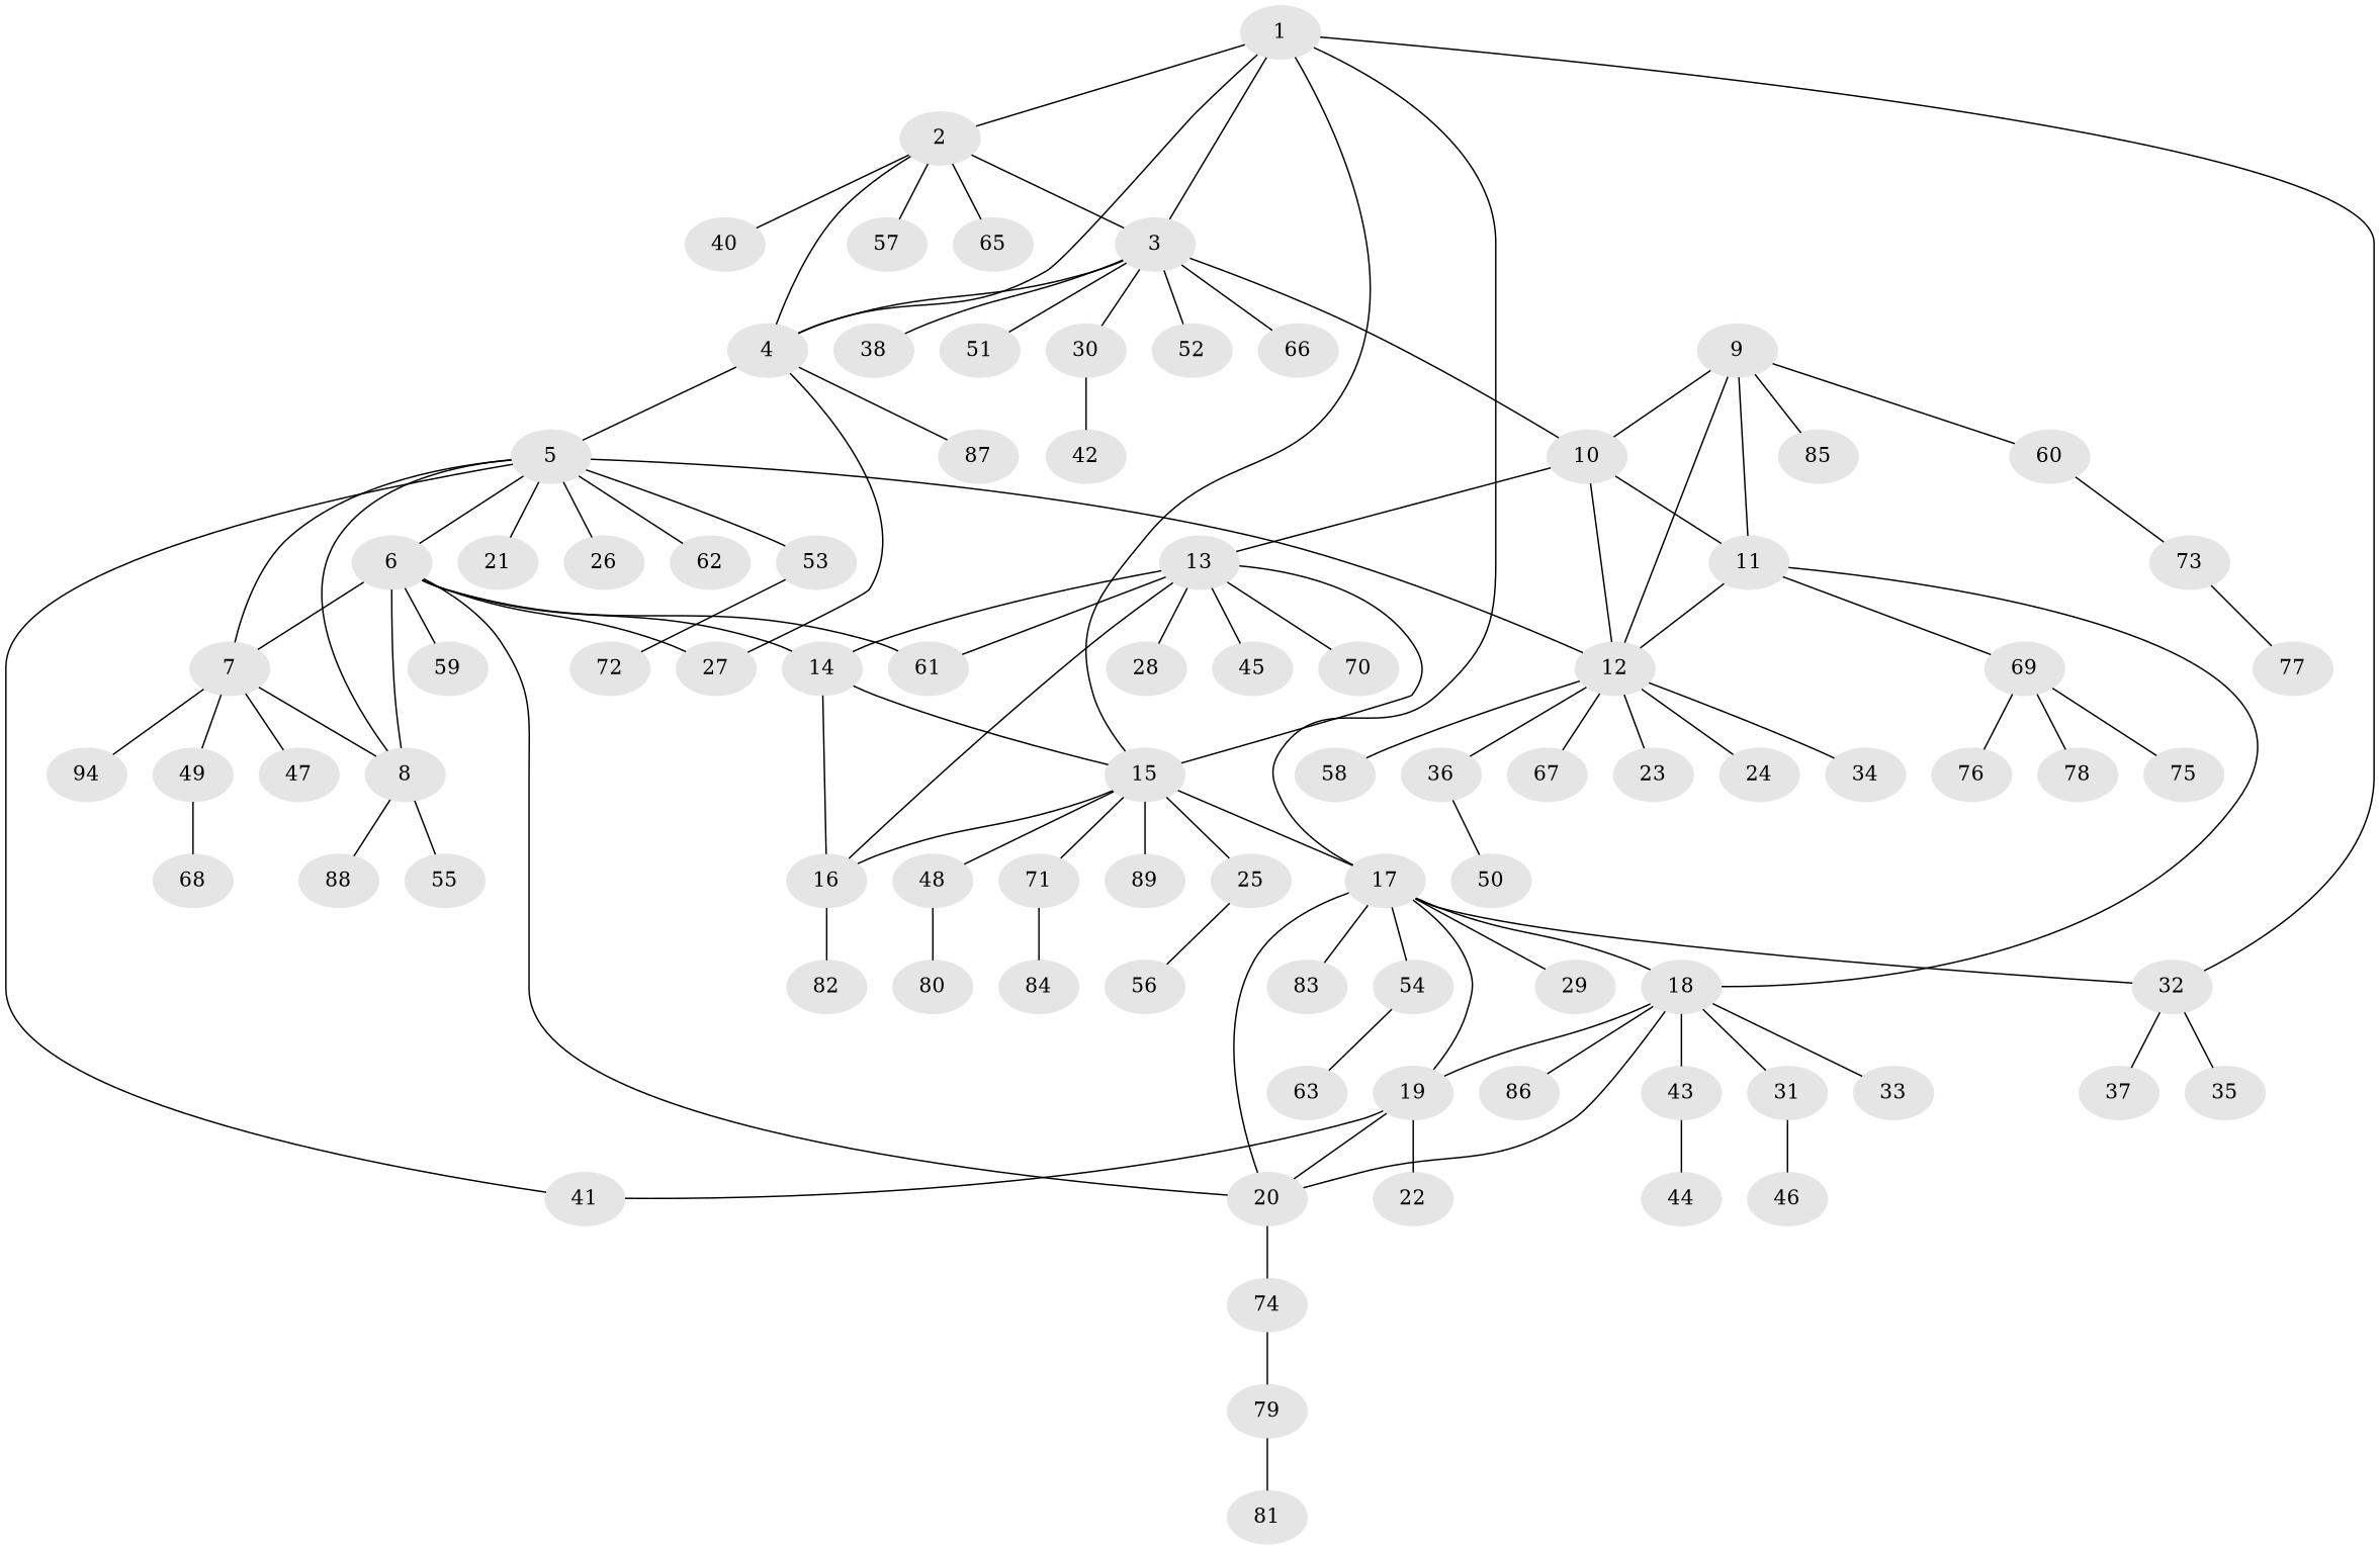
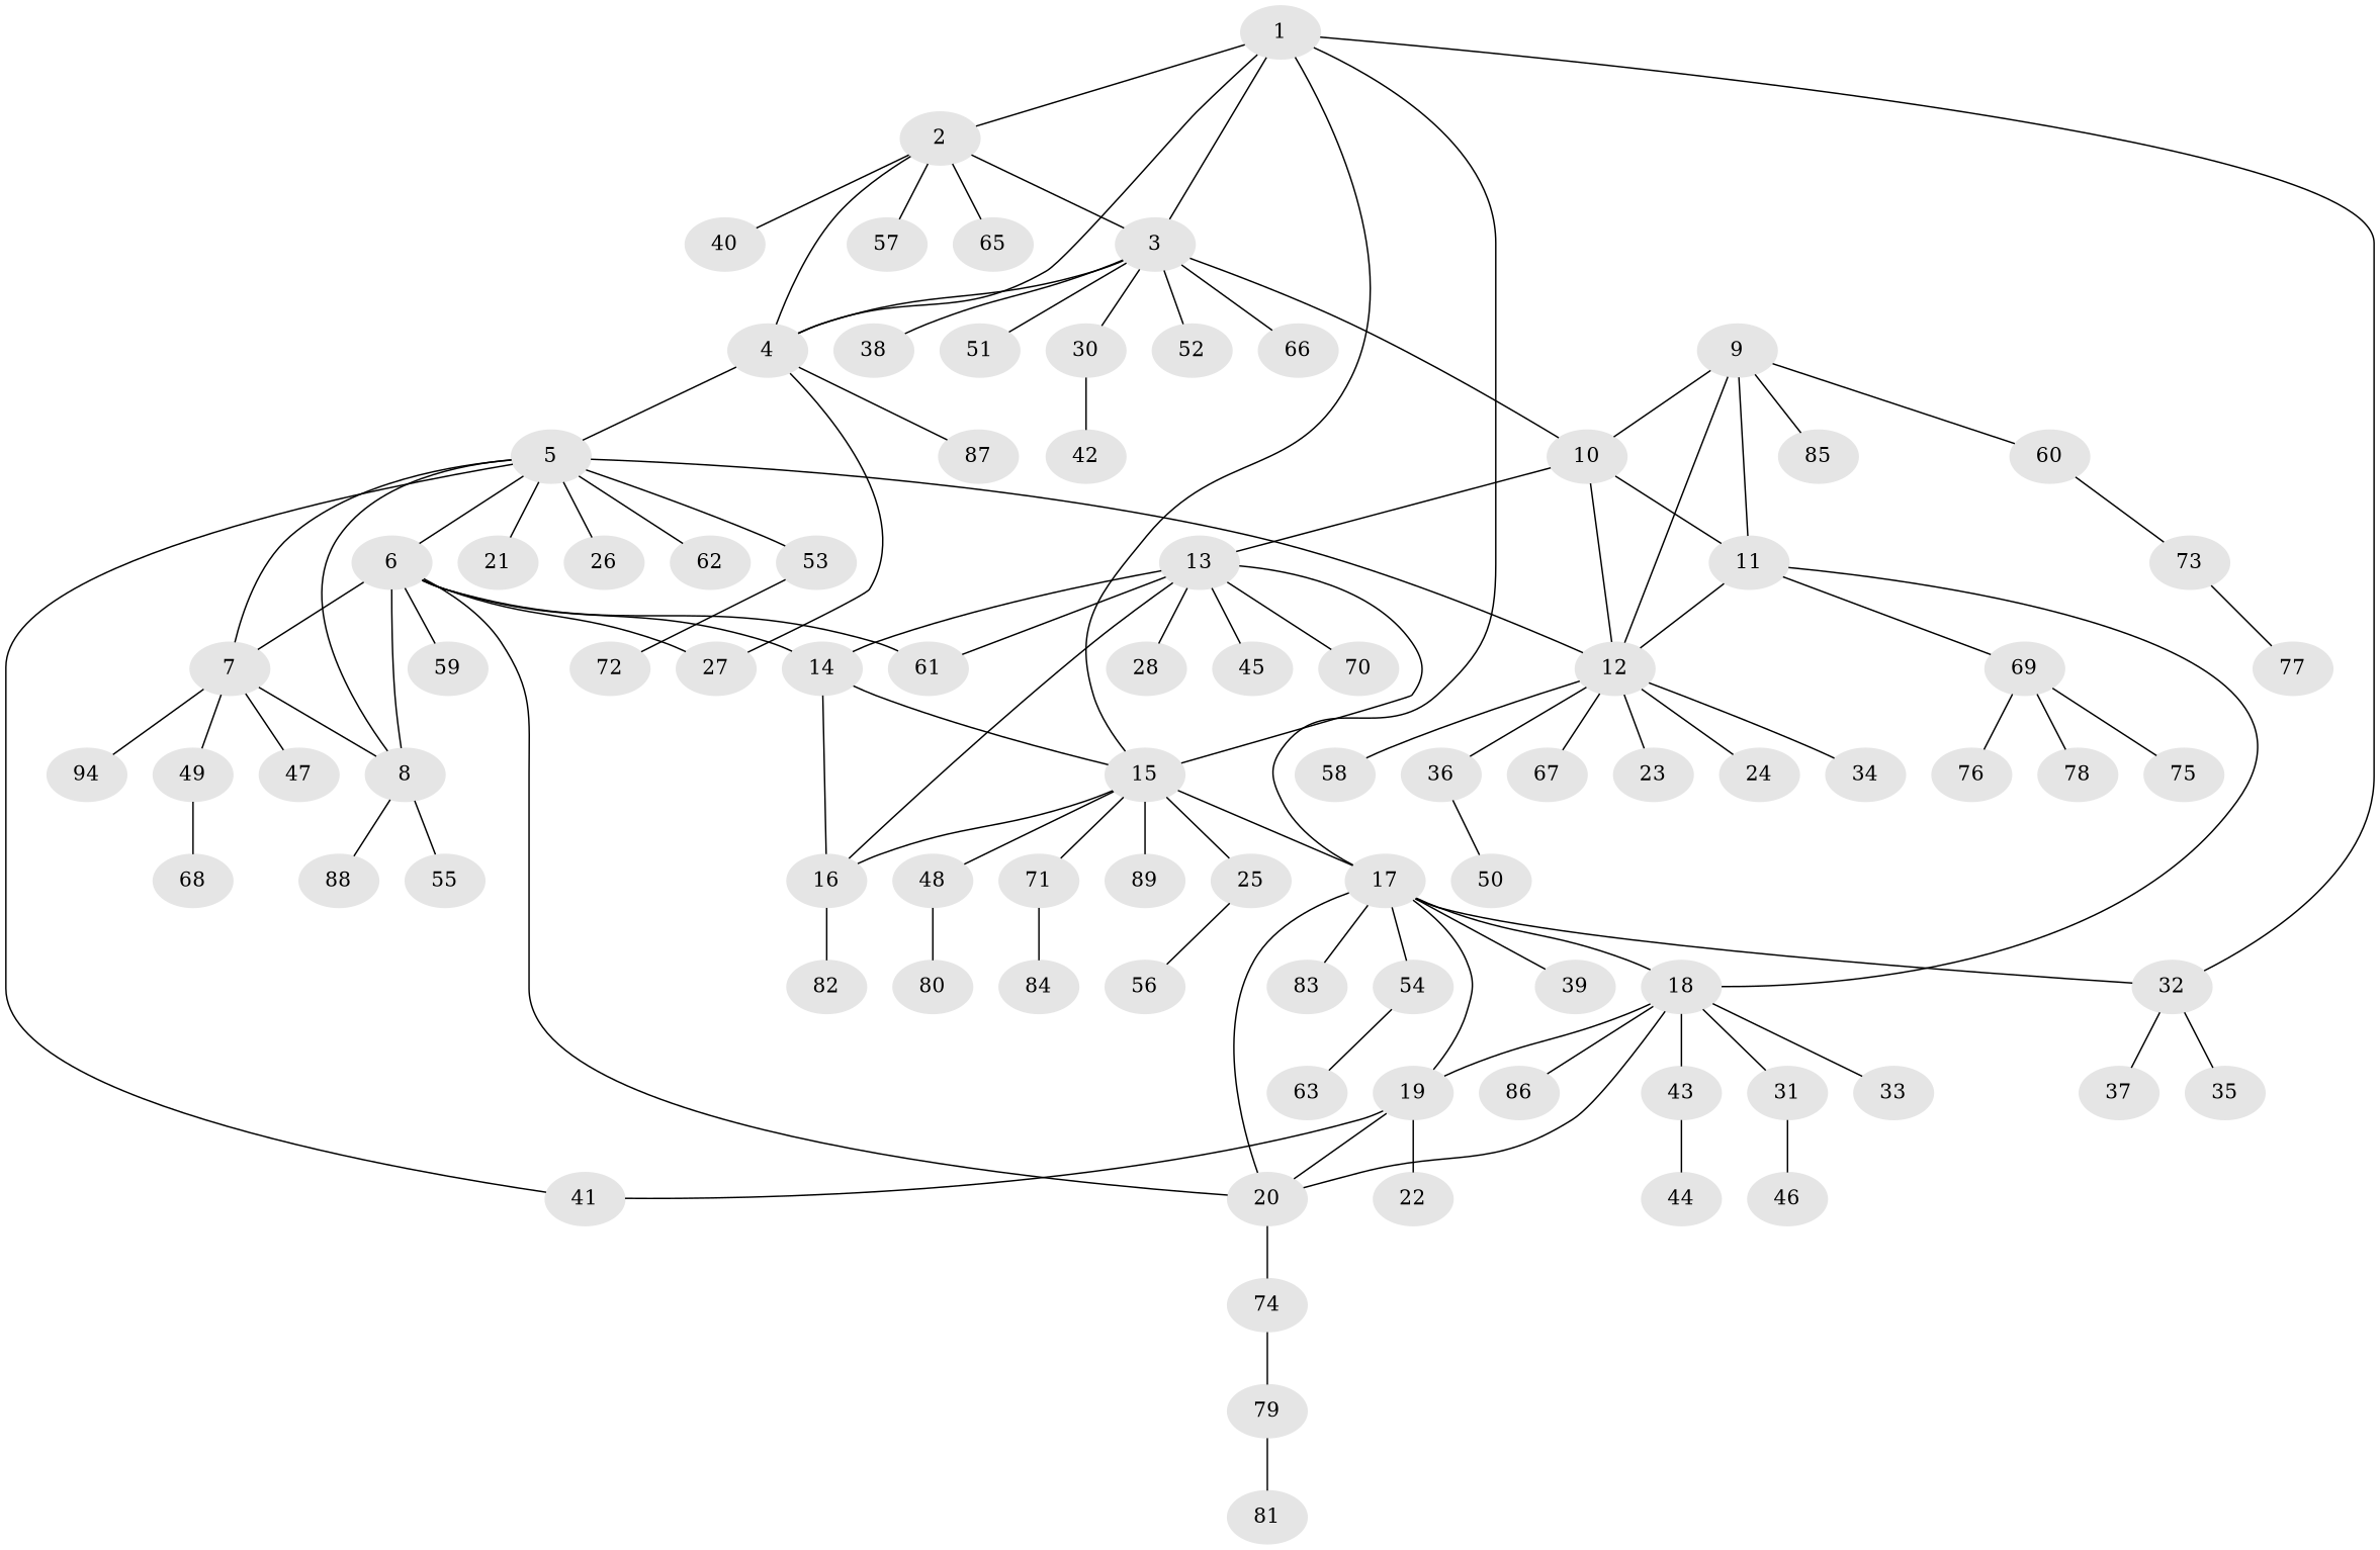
  graph {
    node [color=gray90 style=filled]
    1
    2
    3
    4
    15
    17
    32
    40
    57
    65
    10
    30
    38
    51
    52
    66
    5
    27
    87
    16
    25
    n22 [label=89]
    48
    71
    20
    18
    19
-   39 [label=29]
+   39
    54
    83
    35
    37
    12
    11
    13
    42
    6
    7
    8
    21
    26
    41
    53
    62
    14
    59
    61
    47
    49
    n50 [label=94]
    55
    88
    23
    24
    34
    36
    58
    67
    72
    74
    68
    9
    60
    85
    69
    73
    28
    45
    70
    31
    33
    43
    86
    75
    76
    78
    50
    82
    56
    80
    84
    22
    63
    46
    44
    79
    77
    81
    1 -- 2
    1 -- 3
    1 -- 4
    1 -- 15
    1 -- 17
    1 -- 32
    2 -- 3
    2 -- 4
    2 -- 40
    2 -- 57
    2 -- 65
    3 -- 4
    3 -- 10
    3 -- 30
    3 -- 38
    3 -- 51
    3 -- 52
    3 -- 66
    4 -- 5
    4 -- 27
    4 -- 87
    15 -- 17
    15 -- 16
    15 -- 25
    15 -- n22
    15 -- 48
    15 -- 71
    17 -- 32
    17 -- 20
    17 -- 18
    17 -- 19
    17 -- 39
    17 -- 54
    17 -- 83
    32 -- 35
    32 -- 37
    10 -- 12
    10 -- 11
    10 -- 13
    30 -- 42
    5 -- 12
    5 -- 6
    5 -- 7
    5 -- 8
    5 -- 21
    5 -- 26
    5 -- 41
    5 -- 53
    5 -- 62
    16 -- 82
    25 -- 56
    48 -- 80
    71 -- 84
    20 -- 74
    18 -- 20
    18 -- 19
    18 -- 31
    18 -- 33
    18 -- 43
    18 -- 86
    19 -- 20
    19 -- 41
    19 -- 22
    54 -- 63
    12 -- 23
    12 -- 24
    12 -- 34
    12 -- 36
    12 -- 58
    12 -- 67
    11 -- 18
    11 -- 12
    11 -- 69
    13 -- 15
    13 -- 16
    13 -- 14
    13 -- 61
    13 -- 28
    13 -- 45
    13 -- 70
    6 -- 27
    6 -- 20
    6 -- 7
    6 -- 8
    6 -- 14
    6 -- 59
    6 -- 61
    7 -- 8
    7 -- 47
    7 -- 49
    7 -- n50
    8 -- 55
    8 -- 88
    53 -- 72
    14 -- 15
    14 -- 16
    49 -- 68
    36 -- 50
    74 -- 79
    9 -- 10
    9 -- 12
    9 -- 11
    9 -- 60
    9 -- 85
    60 -- 73
    69 -- 75
    69 -- 76
    69 -- 78
    73 -- 77
    31 -- 46
    43 -- 44
    79 -- 81
  }
